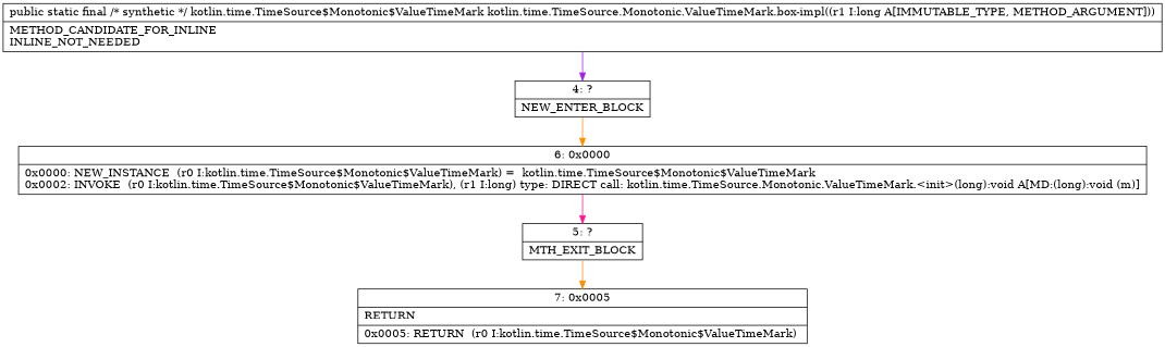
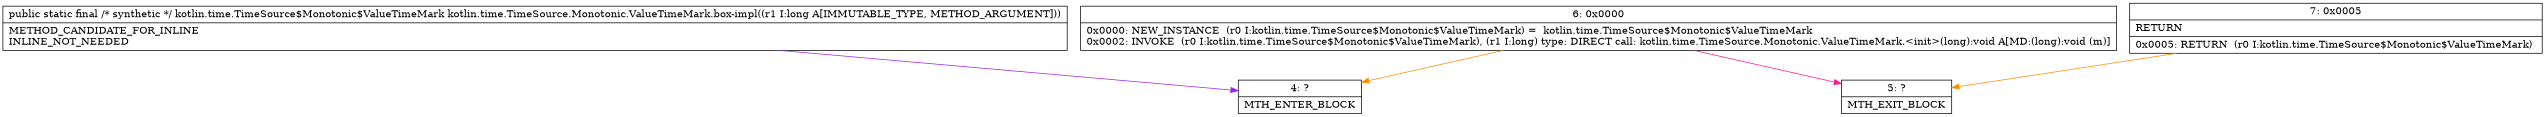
  digraph {
    node [shape=record]
    edge [color=darkorange]
-   n1 [label="{4\:\ ?|NEW_ENTER_BLOCK\l}"]
+   n1 [label="{4\:\ ?|MTH_ENTER_BLOCK\l}"]
    n2 [label="{6\:\ 0x0000|0x0000: NEW_INSTANCE  (r0 I:kotlin.time.TimeSource$Monotonic$ValueTimeMark) =  kotlin.time.TimeSource$Monotonic$ValueTimeMark \l0x0002: INVOKE  (r0 I:kotlin.time.TimeSource$Monotonic$ValueTimeMark), (r1 I:long) type: DIRECT call: kotlin.time.TimeSource.Monotonic.ValueTimeMark.\<init\>(long):void A[MD:(long):void (m)]\l}"]
    n3 [label="{5\:\ ?|MTH_EXIT_BLOCK\l}"]
    n4 [label="{7\:\ 0x0005|RETURN\l|0x0005: RETURN  (r0 I:kotlin.time.TimeSource$Monotonic$ValueTimeMark) \l}"]
    n5 [label="{public static final \/* synthetic *\/ kotlin.time.TimeSource$Monotonic$ValueTimeMark kotlin.time.TimeSource.Monotonic.ValueTimeMark.box\-impl((r1 I:long A[IMMUTABLE_TYPE, METHOD_ARGUMENT]))  | METHOD_CANDIDATE_FOR_INLINE\lINLINE_NOT_NEEDED\l}"]
-   n1 -> n2
+   n2 -> n1
    n2 -> n3 [color=deeppink]
-   n3 -> n4
+   n4 -> n3
    n5 -> n1 [color=purple]
  }
